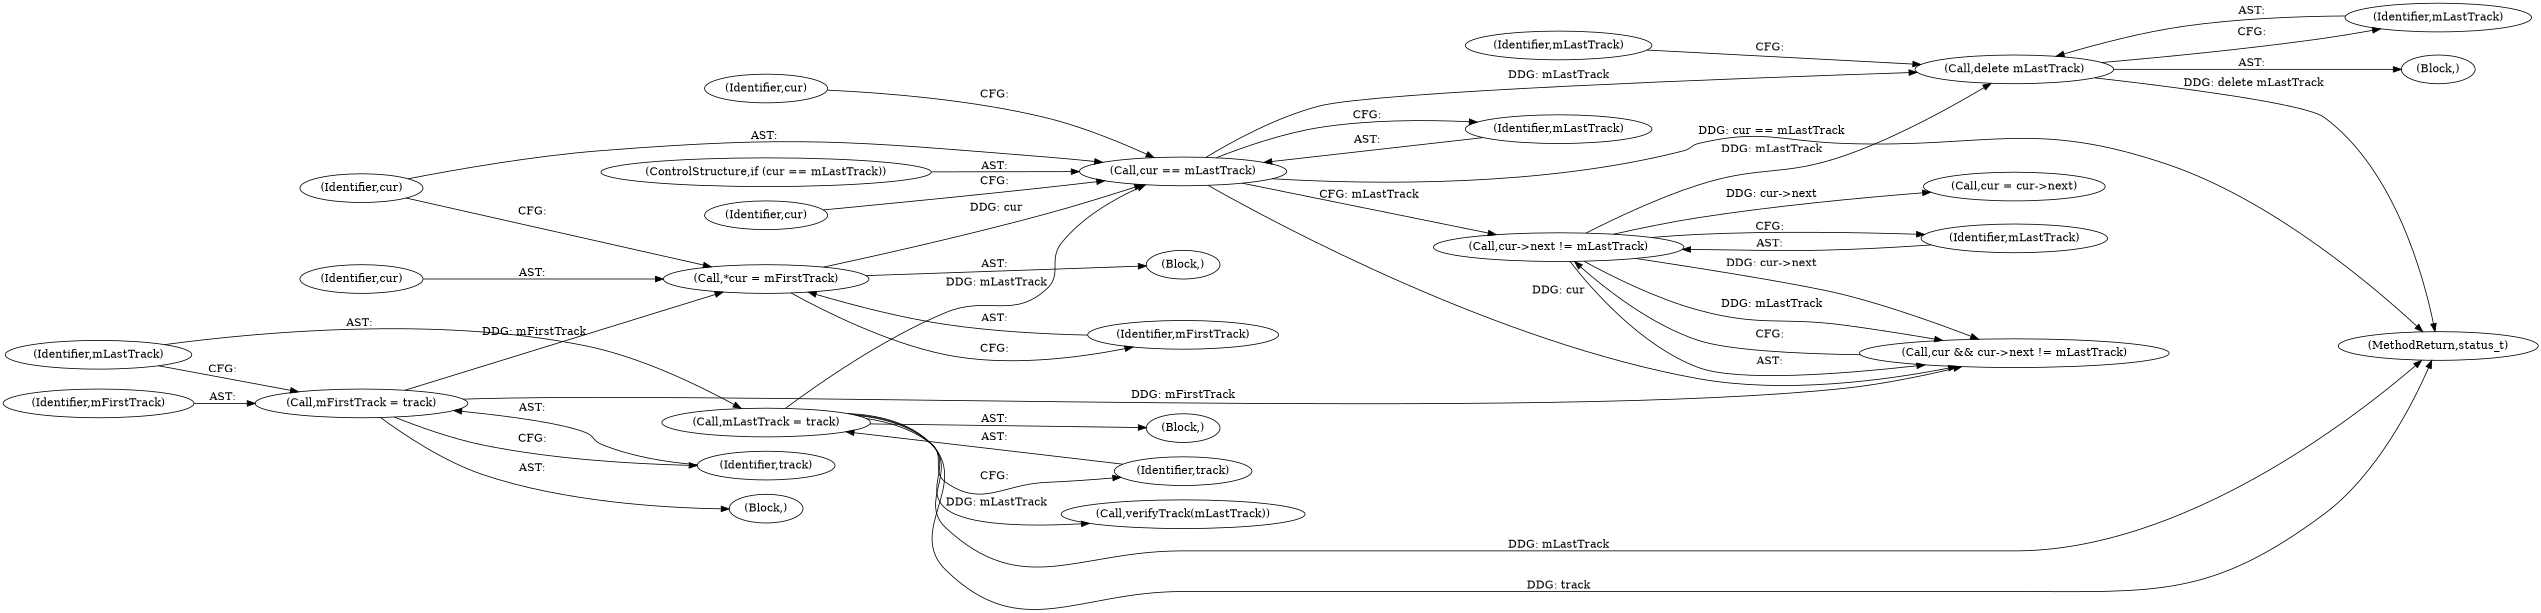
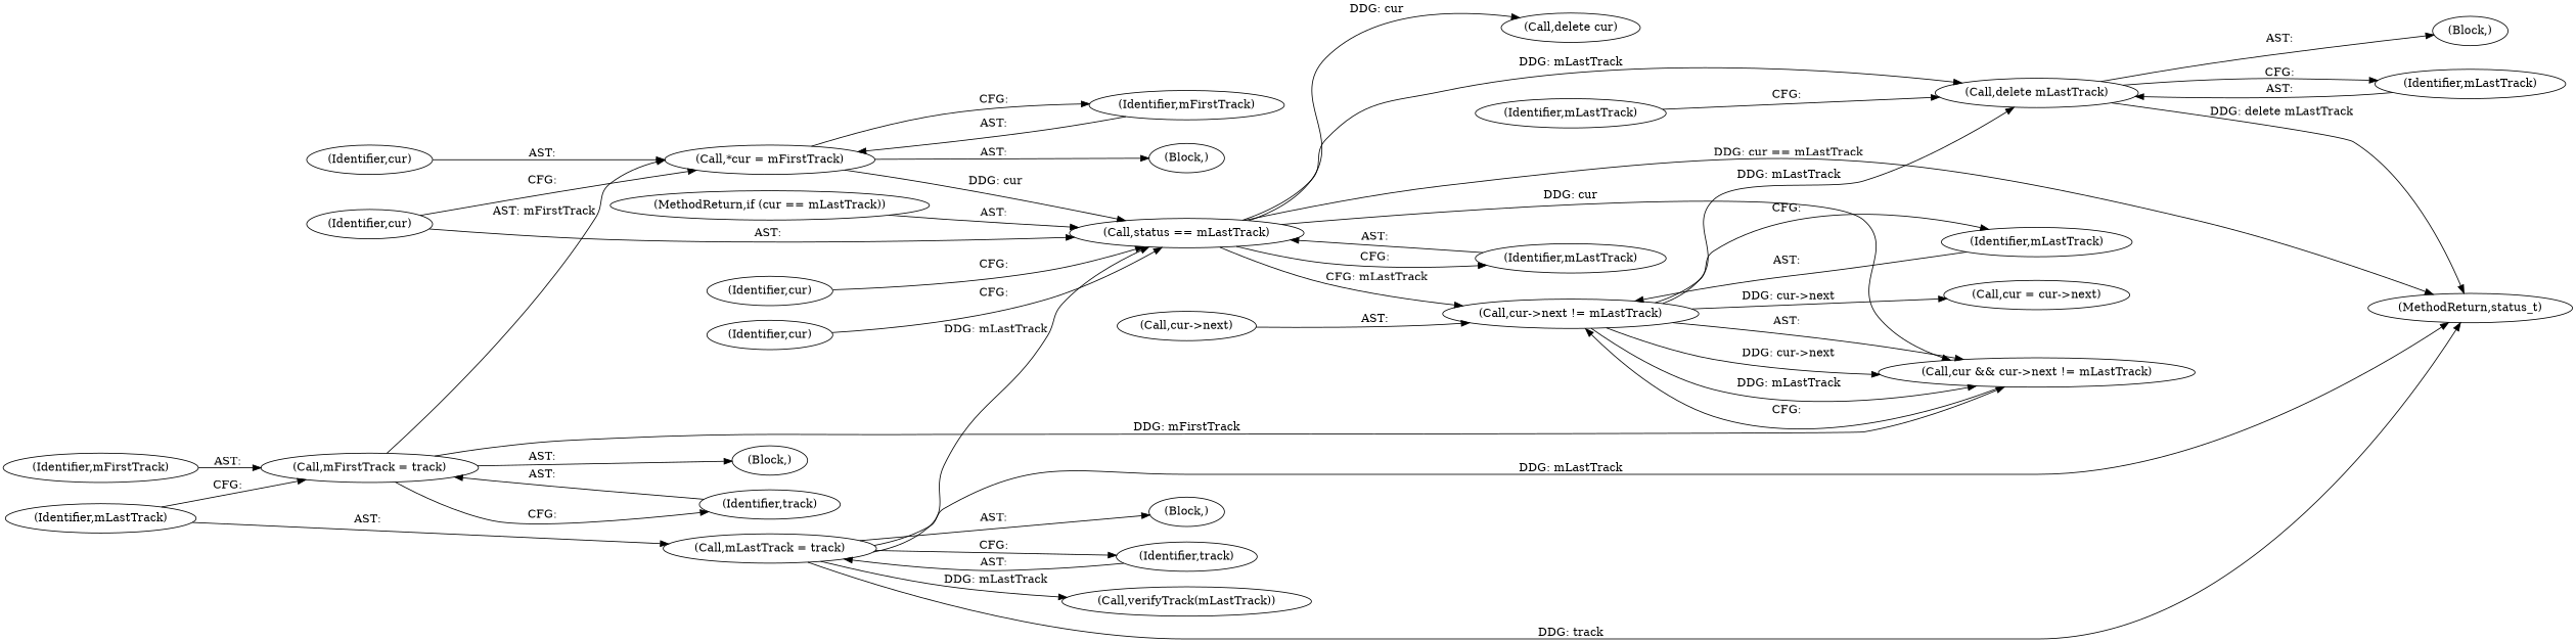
  digraph {
    rankdir=LR
    n1 [label="(Call,delete mLastTrack)"]
    n2 [label="(MethodReturn,status_t)"]
    n3 [label="(Identifier,mLastTrack)"]
    n4 [label="(Block,)"]
    n5 [label="(Call,cur->next != mLastTrack)"]
    n6 [label="(Identifier,mLastTrack)"]
    n7 [label="(Call,cur = cur->next)"]
    n8 [label="(Call,cur && cur->next != mLastTrack)"]
-   n9 [label="(Call,cur == mLastTrack)"]
+   n9 [label="(Call,status == mLastTrack)"]
    n10 [label="(Identifier,mLastTrack)"]
-   n12 [label="(ControlStructure,if (cur == mLastTrack))"]
+   n11 [label="(Call,delete cur)"]
+   n12 [label="(MethodReturn,if (cur == mLastTrack))"]
    n13 [label="(Call,*cur = mFirstTrack)"]
    n14 [label="(Identifier,mFirstTrack)"]
    n15 [label="(Block,)"]
    n16 [label="(Call,mFirstTrack = track)"]
    n17 [label="(Identifier,track)"]
    n18 [label="(Block,)"]
    n19 [label="(Call,mLastTrack = track)"]
    n20 [label="(Call,verifyTrack(mLastTrack))"]
    n21 [label="(Block,)"]
    n22 [label="(Identifier,track)"]
    n23 [label="(Identifier,mLastTrack)"]
    n24 [label="(Identifier,cur)"]
    n25 [label="(Identifier,mFirstTrack)"]
    n26 [label="(Identifier,cur)"]
+   n27 [label="(Call,cur->next)"]
    n28 [label="(Identifier,cur)"]
    n29 [label="(Identifier,cur)"]
    n30 [label="(Identifier,mLastTrack)"]
    n1 -> n2 [label="DDG: delete mLastTrack"]
    n1 -> n3 [label="CFG: "]
    n1 -> n4 [label="AST: "]
    n3 -> n1 [label="AST: "]
    n5 -> n1 [label="DDG: mLastTrack"]
    n5 -> n6 [label="CFG: "]
    n5 -> n7 [label="DDG: cur->next"]
    n5 -> n8 [label="AST: "]
    n5 -> n8 [label="DDG: cur->next"]
    n5 -> n8 [label="DDG: mLastTrack"]
    n6 -> n5 [label="AST: "]
    n8 -> n5 [label="CFG: "]
    n9 -> n1 [label="DDG: mLastTrack"]
    n9 -> n2 [label="DDG: cur == mLastTrack"]
    n9 -> n5 [label="CFG: mLastTrack"]
    n9 -> n8 [label="DDG: cur"]
    n9 -> n10 [label="CFG: "]
+   n9 -> n11 [label="DDG: cur"]
    n10 -> n9 [label="AST: "]
    n12 -> n9 [label="AST: "]
    n13 -> n9 [label="DDG: cur"]
    n13 -> n14 [label="CFG: "]
    n13 -> n15 [label="AST: "]
    n14 -> n13 [label="AST: "]
    n16 -> n8 [label="DDG: mFirstTrack"]
-   n16 -> n13 [label="DDG: mFirstTrack"]
+   n16 -> n13 [label="AST: mFirstTrack"]
    n16 -> n17 [label="CFG: "]
    n16 -> n18 [label="AST: "]
    n17 -> n16 [label="AST: "]
    n19 -> n2 [label="DDG: mLastTrack"]
    n19 -> n2 [label="DDG: track"]
    n19 -> n9 [label="DDG: mLastTrack"]
    n19 -> n20 [label="DDG: mLastTrack"]
    n19 -> n21 [label="AST: "]
    n19 -> n22 [label="CFG: "]
    n22 -> n19 [label="AST: "]
    n23 -> n16 [label="CFG: "]
    n23 -> n19 [label="AST: "]
    n24 -> n13 [label="AST: "]
    n25 -> n16 [label="AST: "]
    n26 -> n9 [label="CFG: "]
+   n27 -> n5 [label="AST: "]
    n28 -> n9 [label="CFG: "]
    n29 -> n9 [label="AST: "]
    n29 -> n13 [label="CFG: "]
    n30 -> n1 [label="CFG: "]
  }
